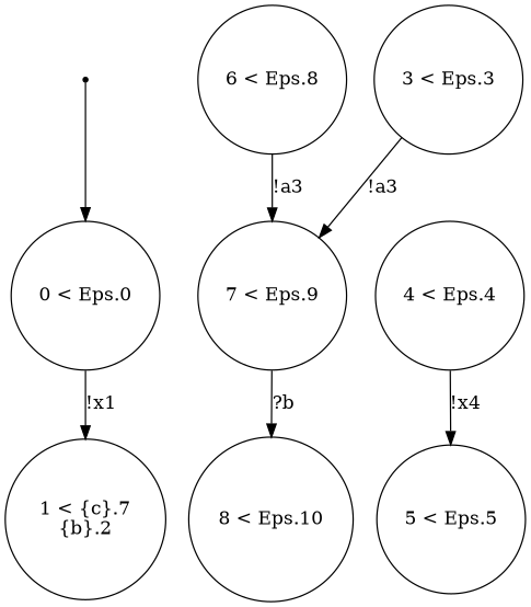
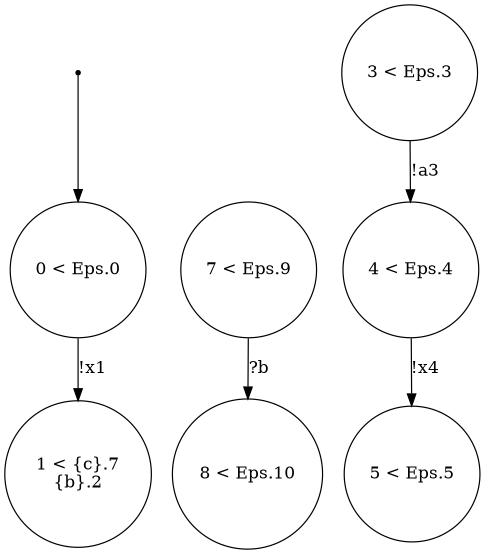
  digraph {
    node [shape=circle]
    ENTRY [shape=point]
    n2 [label="0 < Eps.0\n"]
    n3 [label="1 < {c}.7\n{b}.2\n"]
-   n4 [label="6 < Eps.8\n"]
    n5 [label="7 < Eps.9\n"]
    n6 [label="3 < Eps.3\n"]
    n7 [label="4 < Eps.4\n"]
    n8 [label="8 < Eps.10\n"]
    n9 [label="5 < Eps.5\n"]
    ENTRY -> n2
    n2 -> n3 [label="!x1"]
-   n4 -> n5 [label="!a3"]
    n5 -> n8 [label="?b"]
-   n6 -> n5 [label="!a3"]
+   n6 -> n7 [label="!a3"]
    n7 -> n9 [label="!x4"]
  }
